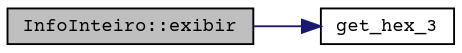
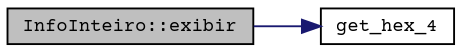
  digraph {
    rankdir=LR
    fontname="Courier Prime"
    node [color=black fontname="Courier Prime" fontsize=10 shape=record style=filled]
    n1 [fillcolor=grey75 fontcolor=black height=0.2 label="InfoInteiro::exibir" width=0.4]
-   n2 [fillcolor=white height=0.2 label=get_hex_3 width=0.4]
+   n2 [fillcolor=white height=0.2 label=get_hex_4 width=0.4]
    n1 -> n2 [color=midnightblue fontname="Courier Prime" fontsize=10 labelfontname=Helvetica labelfontsize=10 style=solid]
  }
